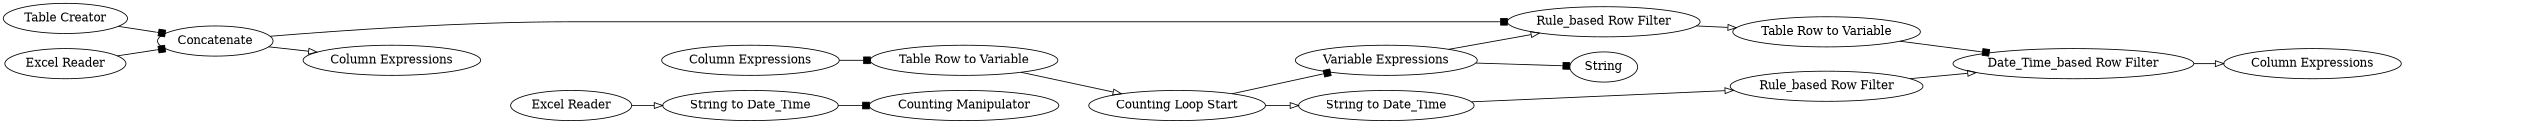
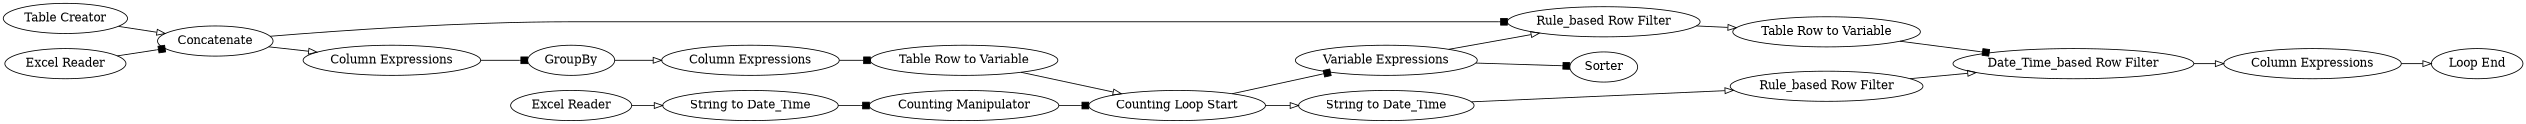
  digraph {
    rankdir=LR
    edge [arrowhead=onormal]
    n1 [label="Variable Expressions"]
    n2 [label="Rule_based Row Filter"]
-   n3 [label=String]
+   n3 [label=Sorter]
    n4 [label="Table Row to Variable"]
    n5 [label="Date_Time_based Row Filter"]
    n6 [label="Column Expressions"]
+   n7 [label=GroupBy]
    n8 [label="Column Expressions"]
    n9 [label="Table Row to Variable"]
    n10 [label=Concatenate]
    n11 [label="String to Date_Time"]
    n12 [label="Rule_based Row Filter"]
    n13 [label="Column Expressions"]
+   n14 [label="Loop End"]
    n15 [label="Excel Reader"]
    n16 [label="String to Date_Time"]
    n17 [label="Counting Manipulator"]
    n18 [label="Counting Loop Start"]
    n19 [label="Table Creator"]
    n20 [label="Excel Reader"]
    n1 -> n2
    n1 -> n3 [arrowhead=box]
    n2 -> n4
    n4 -> n5 [arrowhead=box]
    n5 -> n13
+   n6 -> n7 [arrowhead=box]
+   n7 -> n8
    n8 -> n9 [arrowhead=box]
    n9 -> n18
    n10 -> n2 [arrowhead=box]
    n10 -> n6
    n11 -> n12
    n12 -> n5
+   n13 -> n14
    n15 -> n16
    n16 -> n17 [arrowhead=box]
+   n17 -> n18 [arrowhead=box]
    n18 -> n1 [arrowhead=box]
    n18 -> n11
-   n19 -> n10 [arrowhead=box]
+   n19 -> n10
    n20 -> n10 [arrowhead=box]
  }
